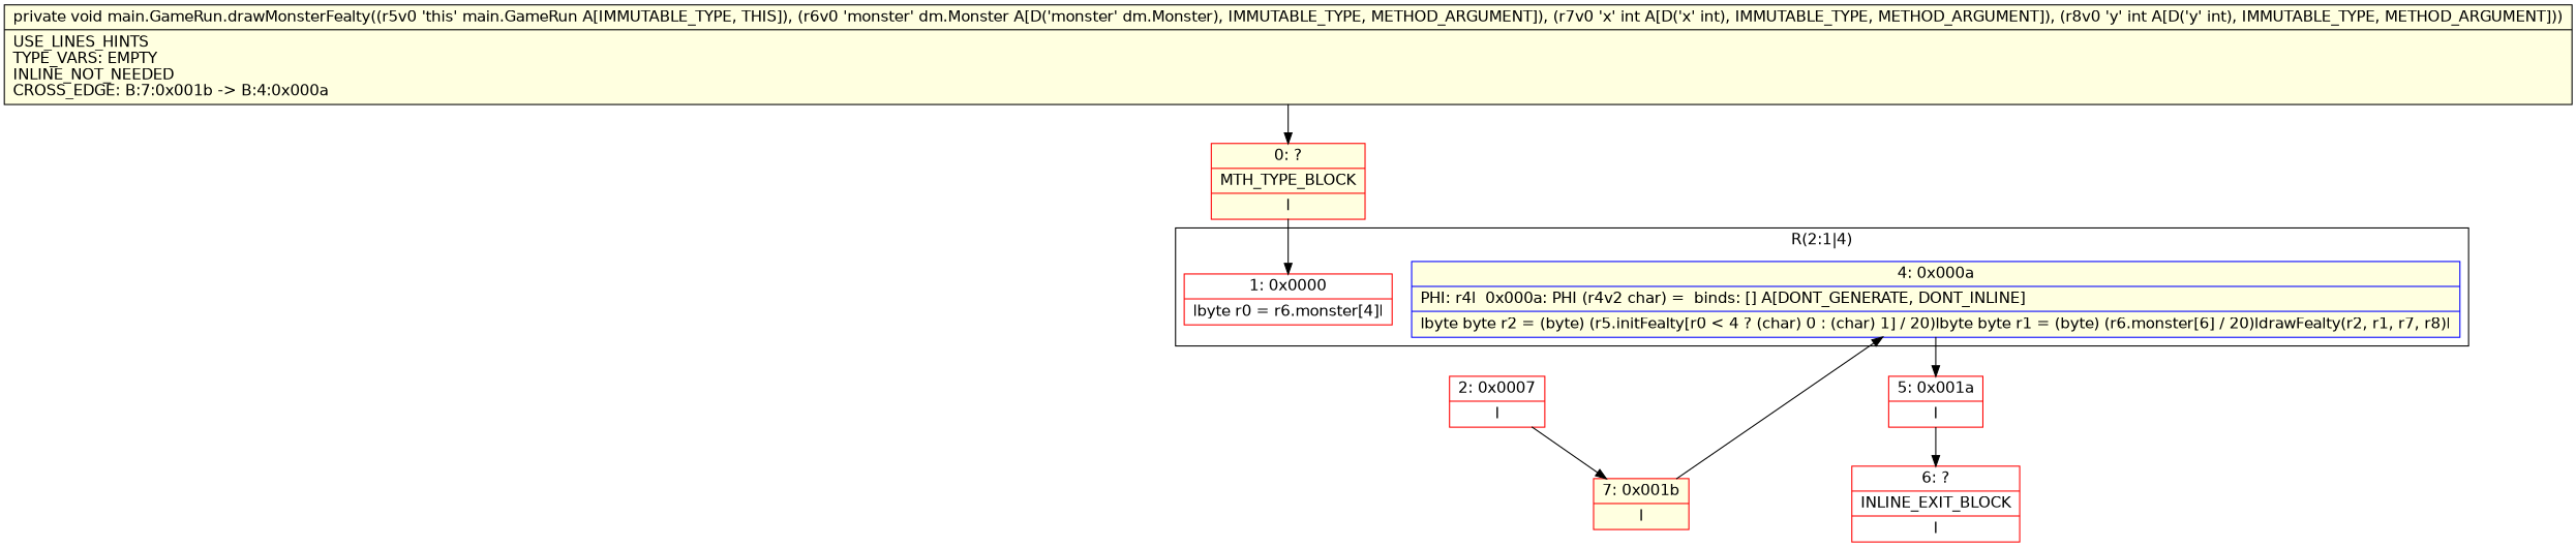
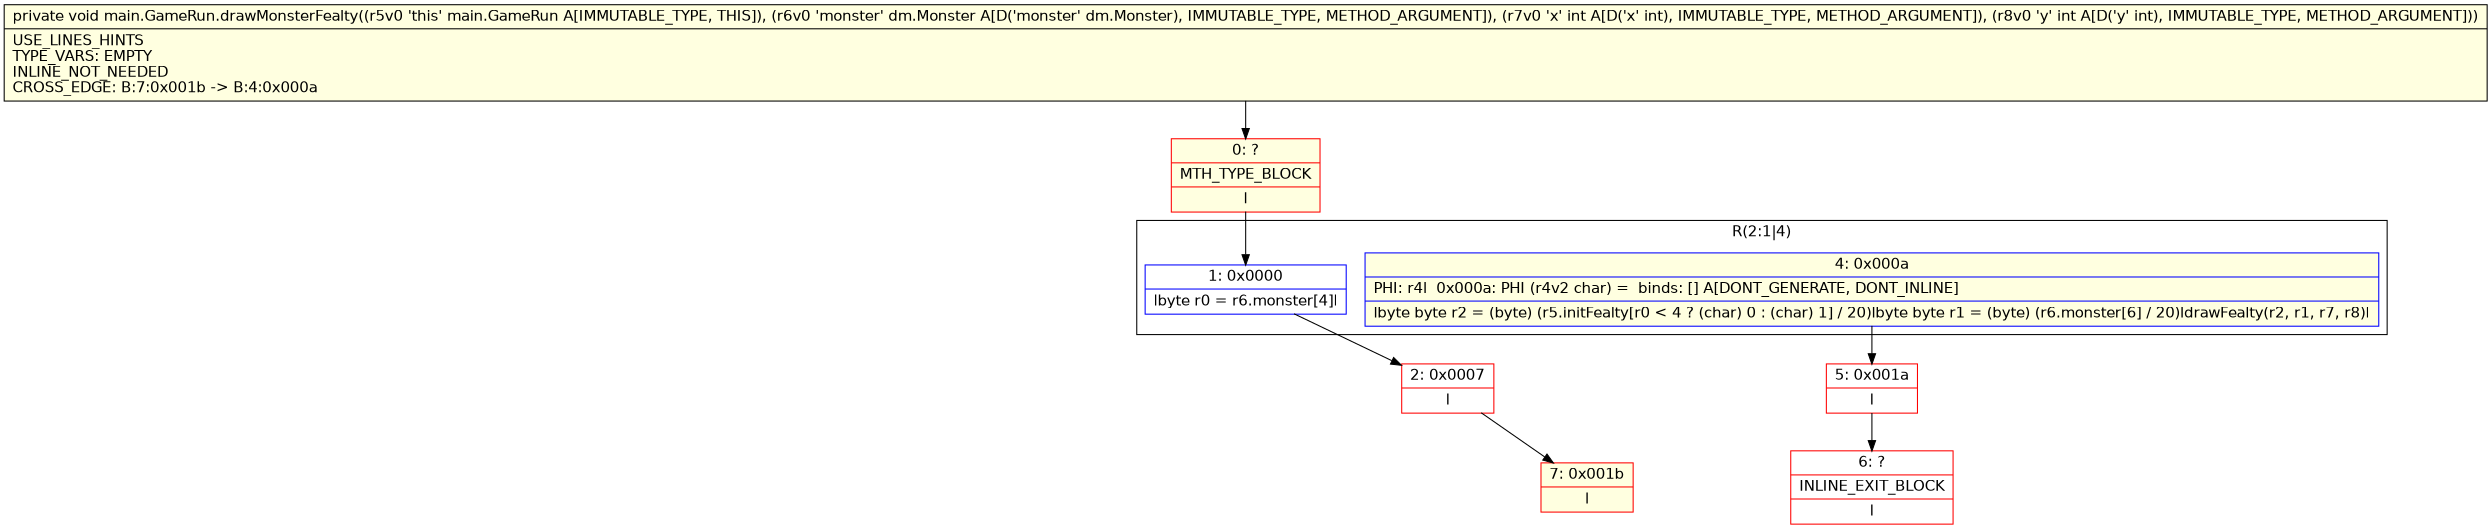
  digraph {
    fontname="DejaVu Sans"
    node [color=red fillcolor=white fontname="DejaVu Sans" shape=record style=filled]
    edge [fontname="DejaVu Sans"]
-   n1 [label="{1\:\ 0x0000|lbyte r0 = r6.monster[4]l}"]
+   n1 [color=blue label="{1\:\ 0x0000|lbyte r0 = r6.monster[4]l}"]
    n2 [color=blue fillcolor=lightyellow label="{4\:\ 0x000a|PHI: r4l  0x000a: PHI (r4v2 char) =  binds: [] A[DONT_GENERATE, DONT_INLINE]\l|lbyte byte r2 = (byte) (r5.initFealty[r0 \< 4 ? (char) 0 : (char) 1] \/ 20)lbyte byte r1 = (byte) (r6.monster[6] \/ 20)ldrawFealty(r2, r1, r7, r8)l}"]
    n3 [label="{2\:\ 0x0007|l}"]
    n4 [label="{5\:\ 0x001a|l}"]
    n5 [fillcolor=lightyellow label="{7\:\ 0x001b|l}"]
    n6 [label="{6\:\ ?|INLINE_EXIT_BLOCK\l|l}"]
    n7 [fillcolor=lightyellow label="{0\:\ ?|MTH_TYPE_BLOCK\l|l}"]
    n8 [fillcolor=lightyellow label="{private void main.GameRun.drawMonsterFealty((r5v0 'this' main.GameRun A[IMMUTABLE_TYPE, THIS]), (r6v0 'monster' dm.Monster A[D('monster' dm.Monster), IMMUTABLE_TYPE, METHOD_ARGUMENT]), (r7v0 'x' int A[D('x' int), IMMUTABLE_TYPE, METHOD_ARGUMENT]), (r8v0 'y' int A[D('y' int), IMMUTABLE_TYPE, METHOD_ARGUMENT]))  | USE_LINES_HINTS\lTYPE_VARS: EMPTY\lINLINE_NOT_NEEDED\lCROSS_EDGE: B:7:0x001b \-\> B:4:0x000a\l}" color=""]
    subgraph cluster_1 {
      label="R(2:1|4)"
      n1
      n2
    }
+   n1 -> n3
    n2 -> n4
    n3 -> n5
    n4 -> n6
-   n5 -> n2
    n7 -> n1
    n8 -> n7
  }
